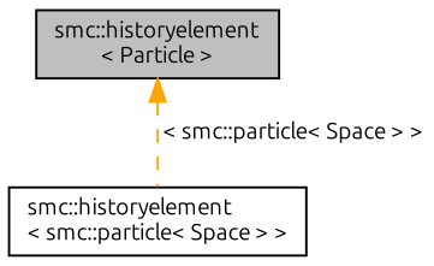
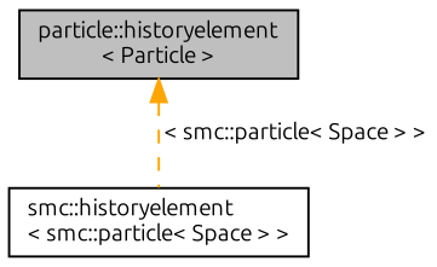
  digraph {
    fontname=Ubuntu
    node [color=black fontname=Ubuntu fontsize=10 shape=record style=filled]
-   n1 [fillcolor=grey75 fontcolor=black height=0.2 label="smc::historyelement\l\< Particle \>" width=0.4]
+   n1 [fillcolor=grey75 fontcolor=black height=0.2 label="particle::historyelement\l\< Particle \>" width=0.4]
    n2 [fillcolor=white height=0.2 label="smc::historyelement\l\< smc::particle\< Space \> \>" width=0.4]
    n1 -> n2 [color=orange dir=back fontname=Ubuntu fontsize=10 label=" \< smc::particle\< Space \> \>" labelfontname=Helvetica labelfontsize=10 style=dashed]
  }
